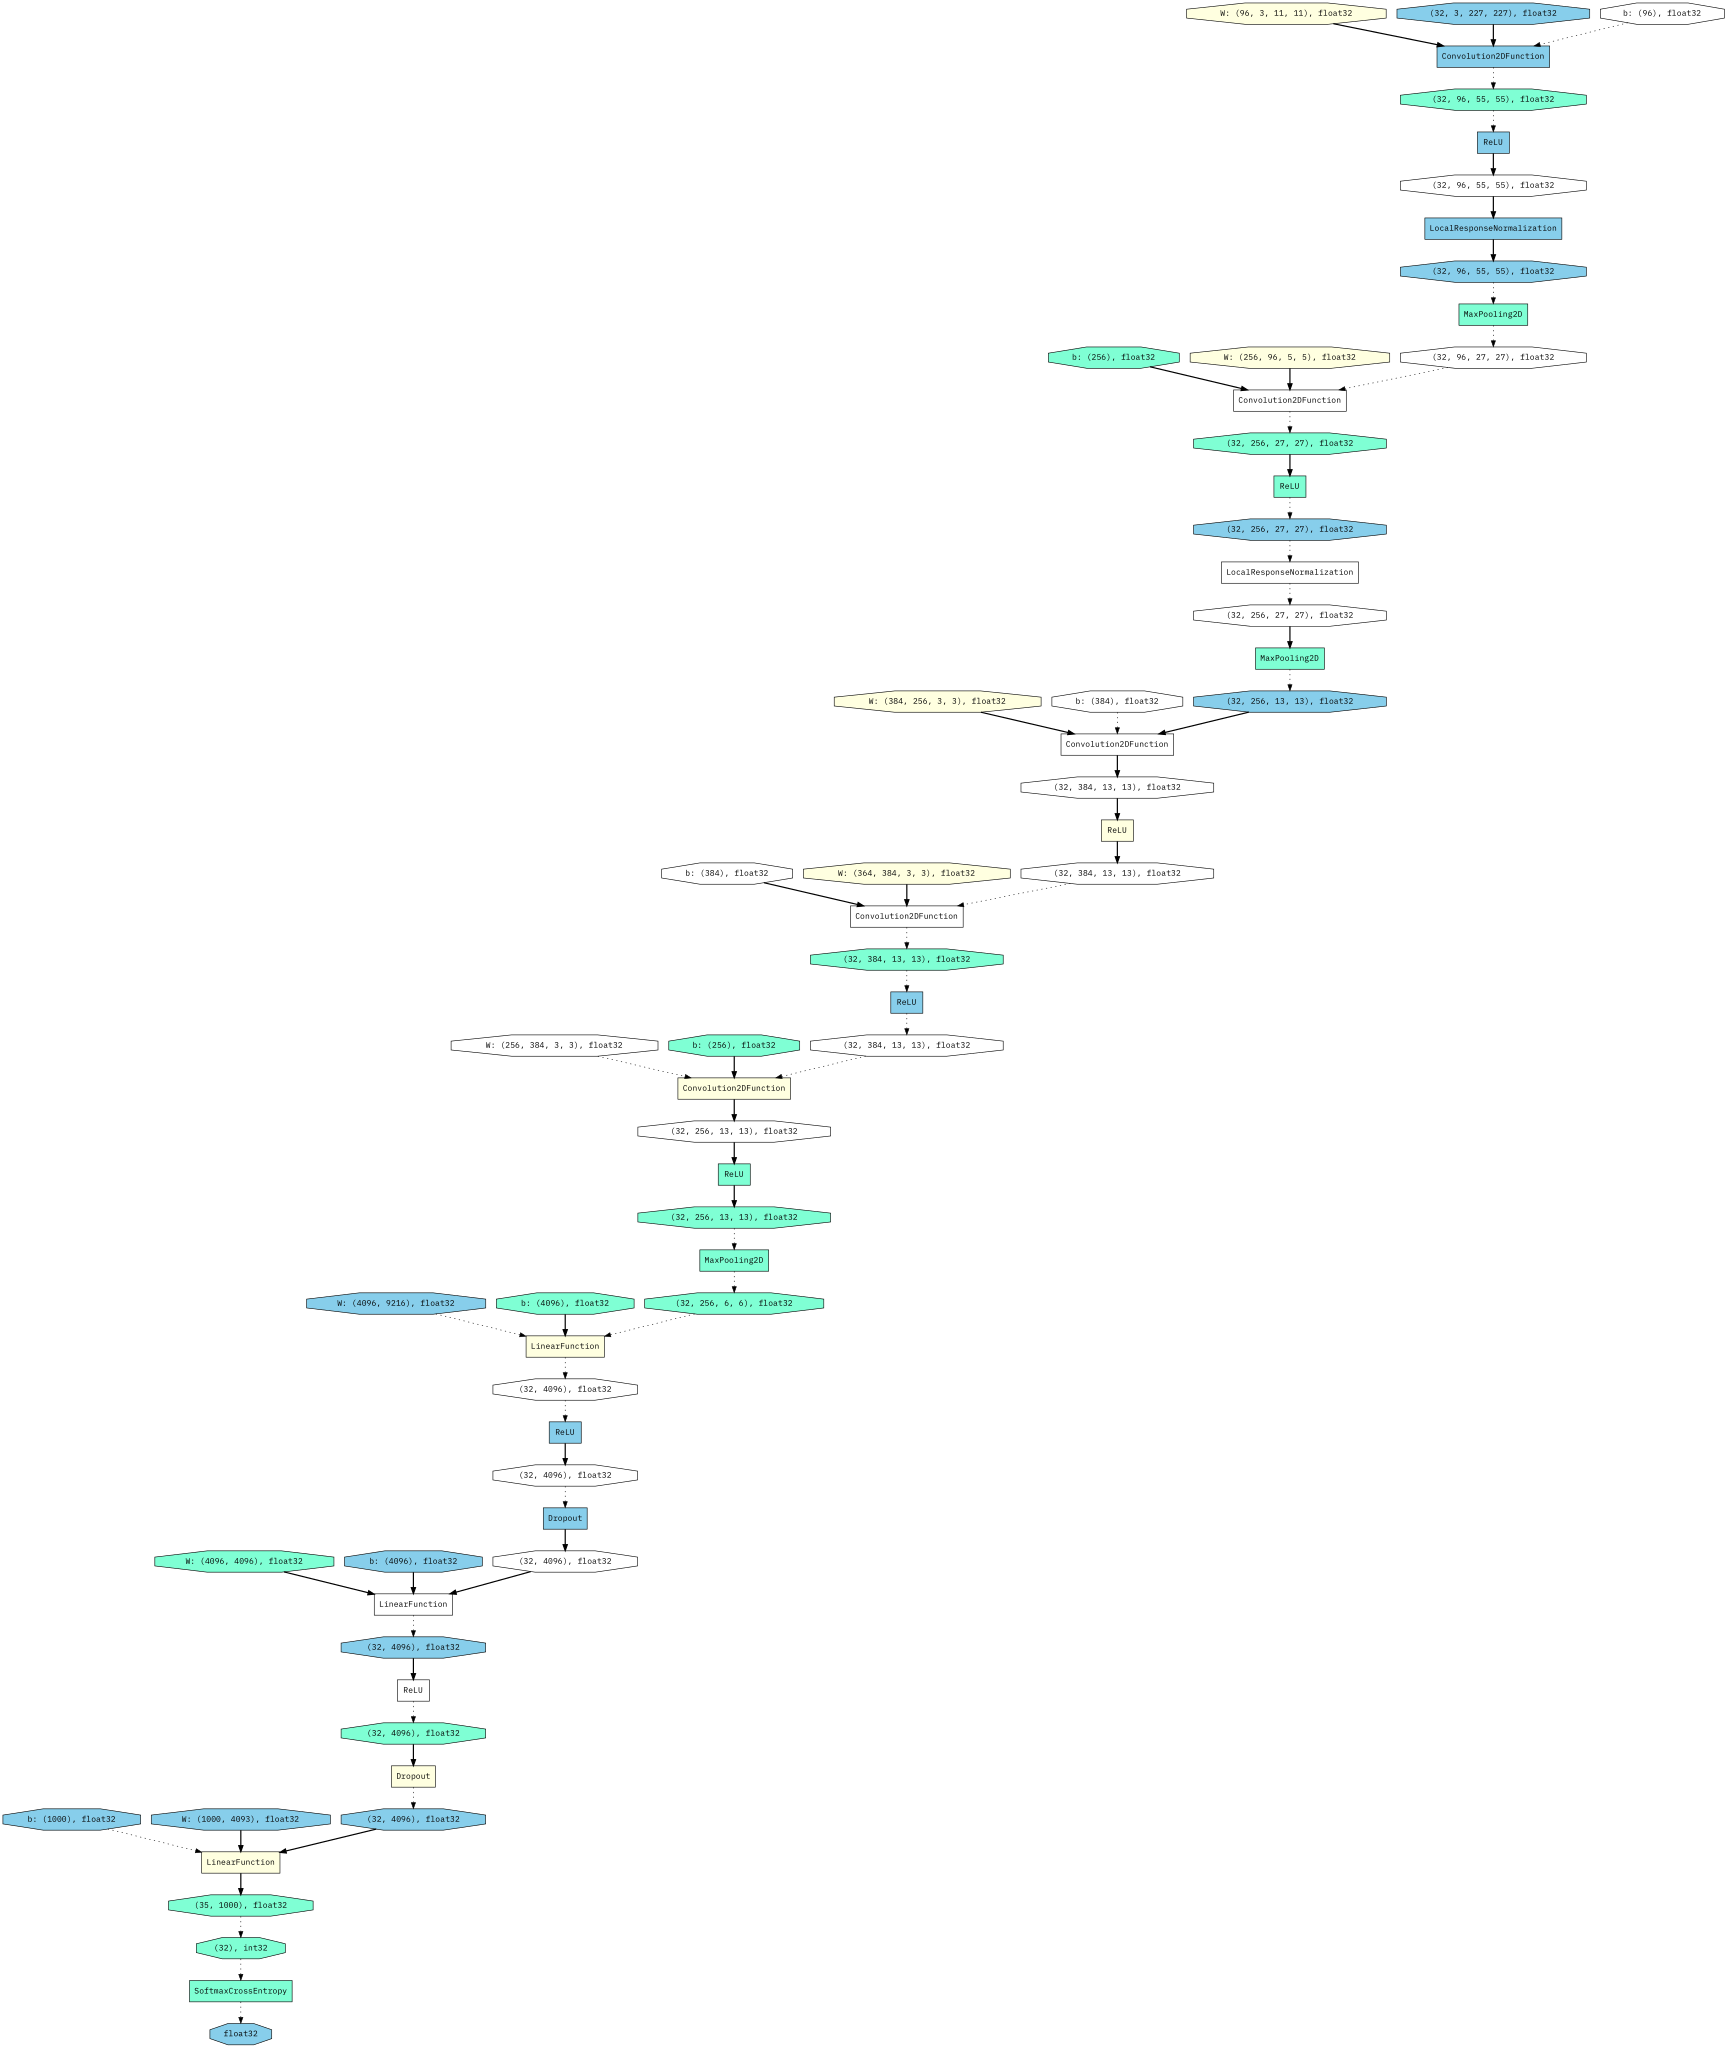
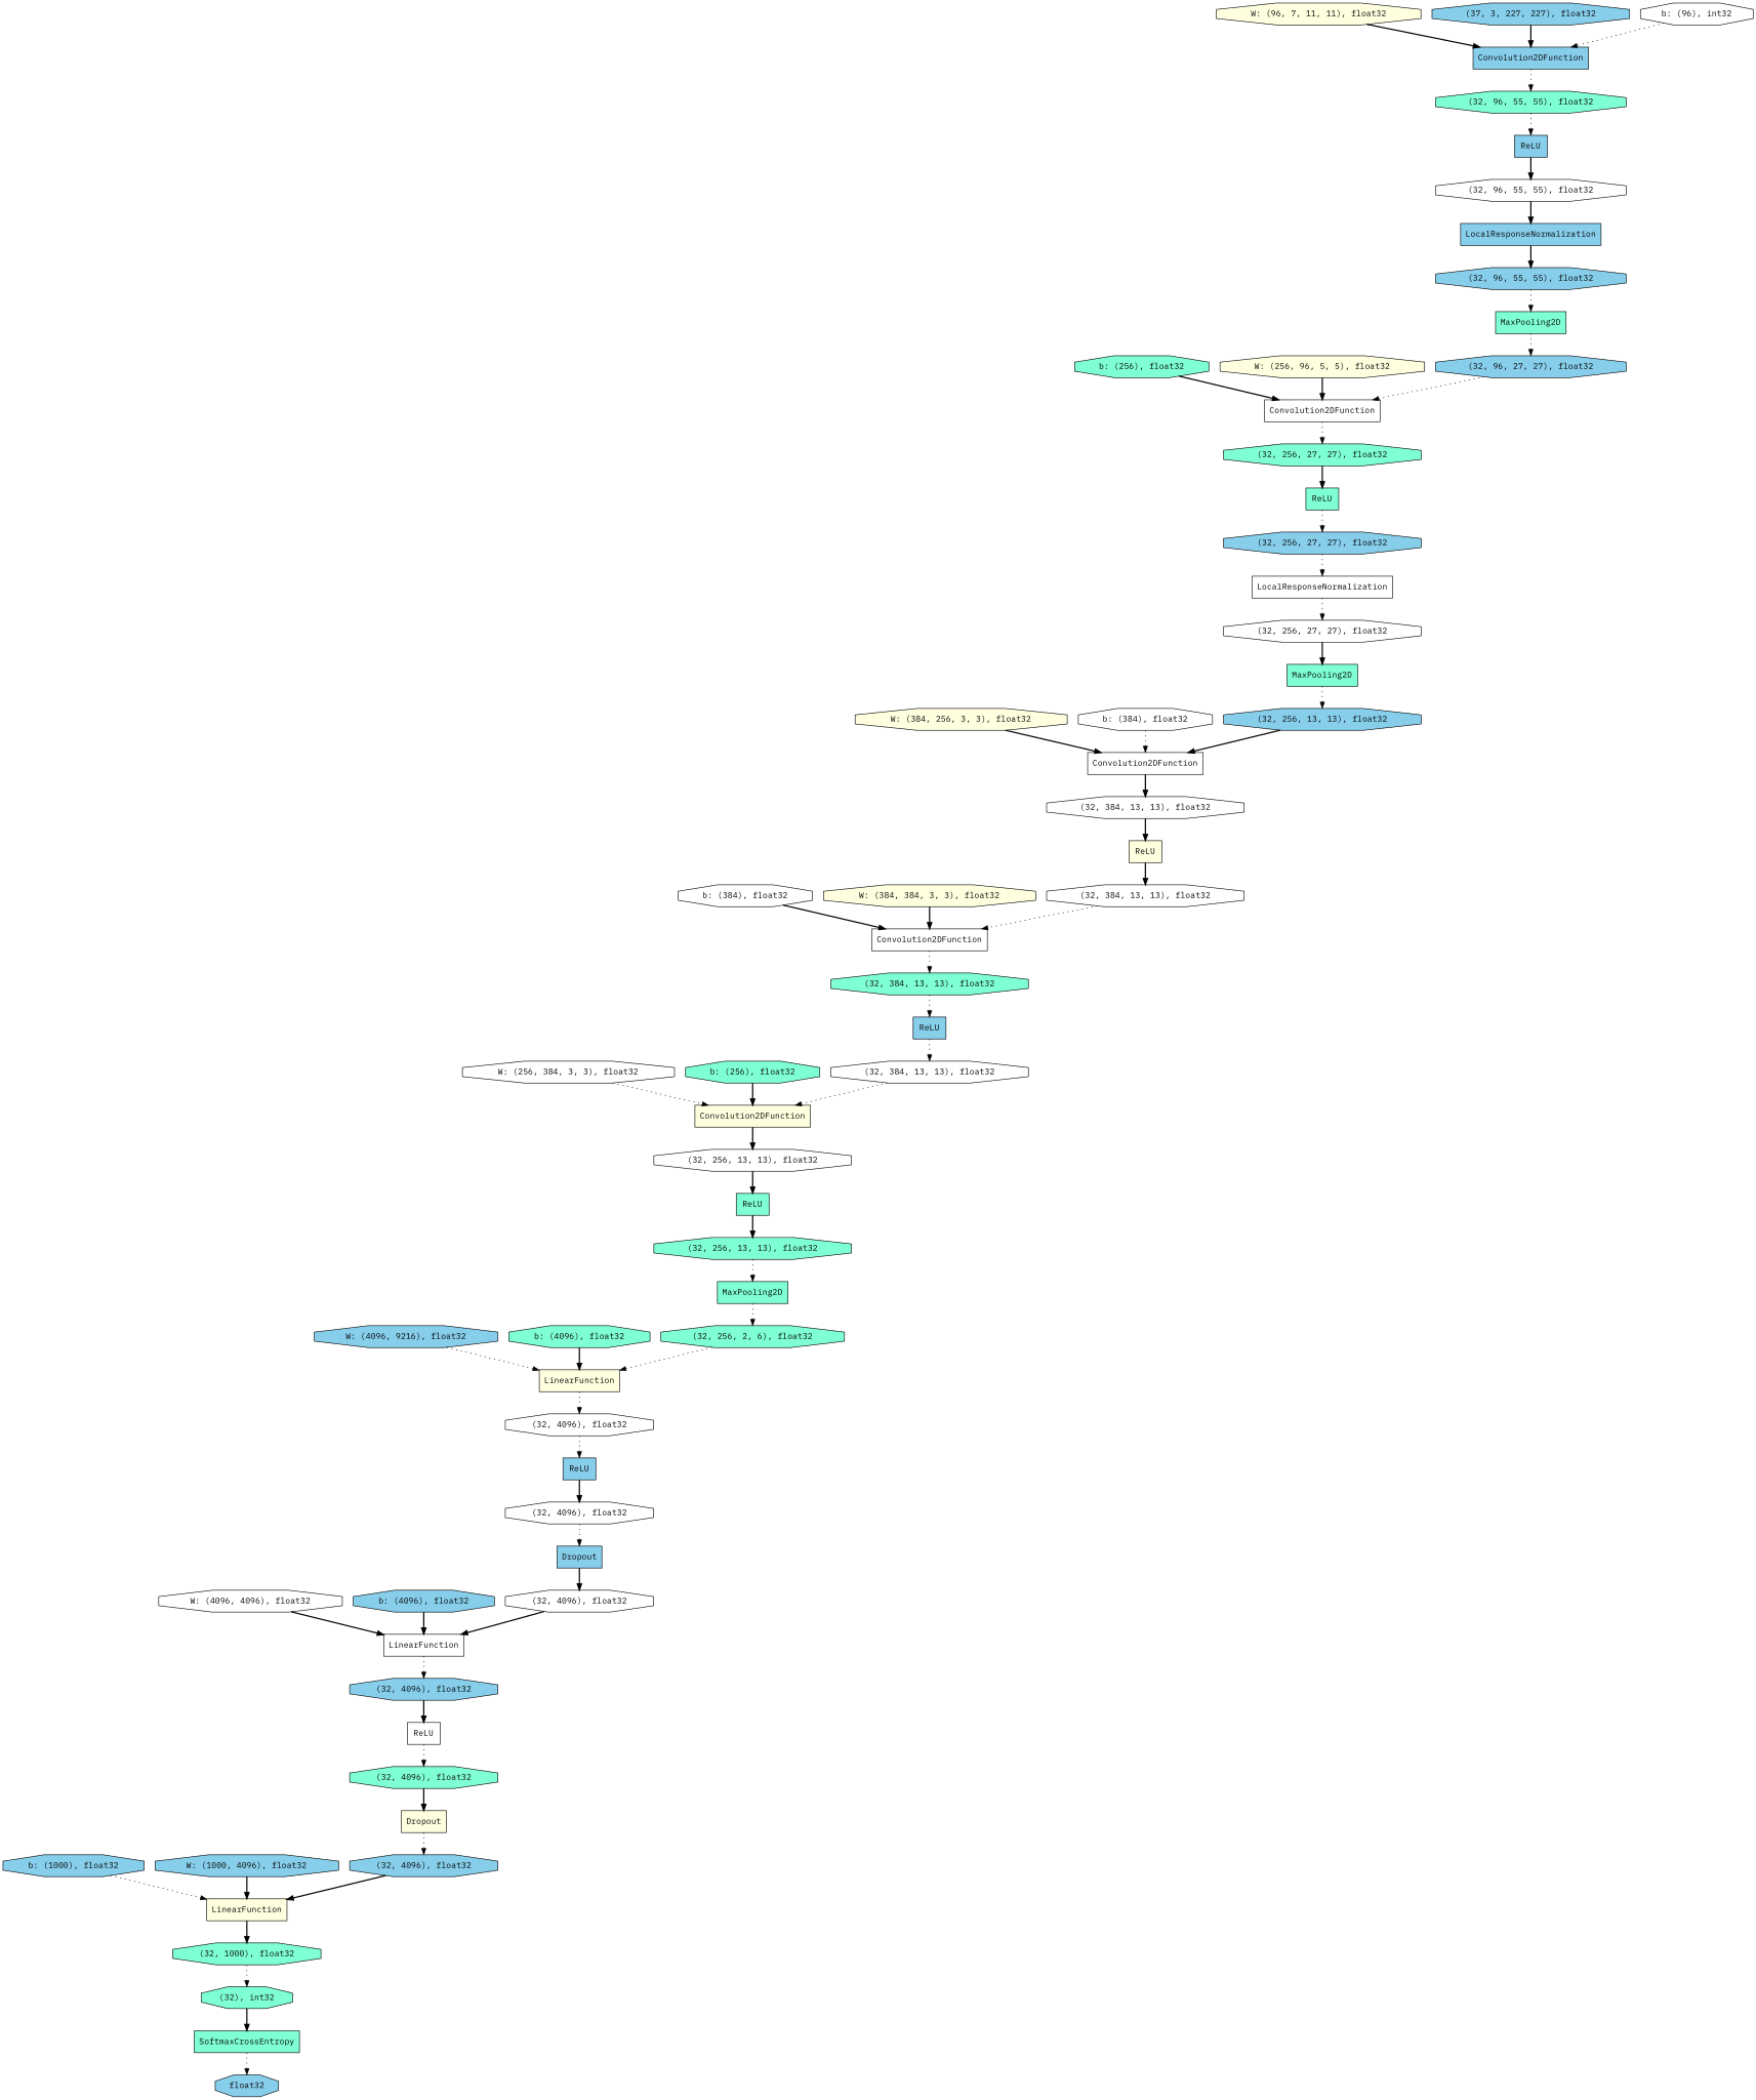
  digraph {
    fontname="IBM Plex Mono"
    rankdir=TB
    node [fillcolor=white fontname="IBM Plex Mono" shape=octagon style=filled]
    edge [fontname="IBM Plex Mono" style=dotted]
    n1 [fillcolor=skyblue label=Convolution2DFunction shape=record]
    n2 [fillcolor=aquamarine label="(32, 96, 55, 55), float32"]
    n3 [fillcolor=skyblue label=ReLU shape=record]
    n4 [fillcolor=aquamarine label=ReLU shape=record]
    n5 [fillcolor=aquamarine label="(32, 256, 13, 13), float32"]
    n6 [fillcolor=aquamarine label=MaxPooling2D shape=record]
-   n7 [fillcolor=aquamarine label="(35, 1000), float32"]
+   n7 [fillcolor=aquamarine label="(32, 1000), float32"]
    n8 [fillcolor=aquamarine label="(32), int32"]
    n9 [fillcolor=aquamarine label=SoftmaxCrossEntropy shape=record]
    n10 [fillcolor=skyblue label=float32]
    n11 [fillcolor=lightyellow label="W: (384, 256, 3, 3), float32"]
    n12 [label=Convolution2DFunction shape=record]
    n13 [label="(32, 384, 13, 13), float32"]
    n14 [fillcolor=skyblue label=ReLU shape=record]
    n15 [label="(32, 4096), float32"]
    n16 [fillcolor=skyblue label=Dropout shape=record]
    n17 [fillcolor=aquamarine label=ReLU shape=record]
    n18 [fillcolor=skyblue label="(32, 256, 27, 27), float32"]
    n19 [label=LocalResponseNormalization shape=record]
    n20 [label="(32, 384, 13, 13), float32"]
    n21 [label=Convolution2DFunction shape=record]
    n22 [fillcolor=aquamarine label="(32, 384, 13, 13), float32"]
-   n23 [fillcolor=aquamarine label="(32, 256, 6, 6), float32"]
+   n23 [fillcolor=aquamarine label="(32, 256, 2, 6), float32"]
    n24 [fillcolor=lightyellow label=LinearFunction shape=record]
    n25 [label="(32, 4096), float32"]
    n26 [fillcolor=aquamarine label="b: (256), float32"]
    n27 [label=Convolution2DFunction shape=record]
    n28 [fillcolor=aquamarine label="(32, 256, 27, 27), float32"]
    n29 [label=LinearFunction shape=record]
    n30 [fillcolor=skyblue label="(32, 4096), float32"]
    n31 [label=ReLU shape=record]
    n32 [fillcolor=skyblue label="b: (1000), float32"]
    n33 [fillcolor=lightyellow label=LinearFunction shape=record]
    n34 [label="(32, 4096), float32"]
    n35 [label="(32, 256, 27, 27), float32"]
    n36 [fillcolor=aquamarine label=MaxPooling2D shape=record]
    n37 [fillcolor=skyblue label="(32, 256, 13, 13), float32"]
    n38 [label="b: (384), float32"]
-   n39 [fillcolor=lightyellow label="W: (96, 3, 11, 11), float32"]
+   n39 [fillcolor=lightyellow label="W: (96, 7, 11, 11), float32"]
    n40 [label="W: (256, 384, 3, 3), float32"]
    n41 [fillcolor=lightyellow label=Convolution2DFunction shape=record]
    n42 [label="(32, 256, 13, 13), float32"]
    n43 [fillcolor=lightyellow label=ReLU shape=record]
    n44 [fillcolor=skyblue label="(32, 96, 55, 55), float32"]
    n45 [fillcolor=aquamarine label=MaxPooling2D shape=record]
-   n46 [label="(32, 96, 27, 27), float32"]
+   n46 [fillcolor=skyblue label="(32, 96, 27, 27), float32"]
    n47 [fillcolor=aquamarine label="b: (256), float32"]
-   n48 [fillcolor=skyblue label="W: (1000, 4093), float32"]
+   n48 [fillcolor=skyblue label="W: (1000, 4096), float32"]
    n49 [fillcolor=skyblue label=ReLU shape=record]
    n50 [label="(32, 384, 13, 13), float32"]
    n51 [fillcolor=skyblue label="W: (4096, 9216), float32"]
    n52 [fillcolor=aquamarine label="(32, 4096), float32"]
    n53 [fillcolor=lightyellow label=Dropout shape=record]
    n54 [label="(32, 96, 55, 55), float32"]
-   n55 [fillcolor=lightyellow label="W: (364, 384, 3, 3), float32"]
+   n55 [fillcolor=lightyellow label="W: (384, 384, 3, 3), float32"]
    n56 [fillcolor=skyblue label=LocalResponseNormalization shape=record]
    n57 [fillcolor=skyblue label="(32, 4096), float32"]
-   n58 [fillcolor=aquamarine label="W: (4096, 4096), float32"]
+   n58 [label="W: (4096, 4096), float32"]
    n59 [fillcolor=lightyellow label="W: (256, 96, 5, 5), float32"]
-   n60 [fillcolor=skyblue label="(32, 3, 227, 227), float32"]
-   n61 [label="b: (96), float32"]
+   n60 [fillcolor=skyblue label="(37, 3, 227, 227), float32"]
+   n61 [label="b: (96), int32"]
    n62 [fillcolor=skyblue label="b: (4096), float32"]
    n63 [label="b: (384), float32"]
    n64 [fillcolor=aquamarine label="b: (4096), float32"]
    n1 -> n2
    n2 -> n3
    n3 -> n54 [style=bold]
    n4 -> n5 [style=bold]
    n5 -> n6
    n6 -> n23
    n7 -> n8
-   n8 -> n9
+   n8 -> n9 [style=bold]
    n9 -> n10
    n11 -> n12 [style=bold]
    n12 -> n13 [style=bold]
    n13 -> n43 [style=bold]
    n14 -> n15 [style=bold]
    n15 -> n16
    n16 -> n34 [style=bold]
    n17 -> n18
    n18 -> n19
    n19 -> n35
    n20 -> n21
    n21 -> n22
    n22 -> n49
    n23 -> n24
    n24 -> n25
    n25 -> n14
    n26 -> n27 [style=bold]
    n27 -> n28
    n28 -> n17 [style=bold]
    n29 -> n30
    n30 -> n31 [style=bold]
    n31 -> n52
    n32 -> n33
    n33 -> n7 [style=bold]
    n34 -> n29 [style=bold]
    n35 -> n36 [style=bold]
    n36 -> n37
    n37 -> n12 [style=bold]
    n38 -> n21 [style=bold]
    n39 -> n1 [style=bold]
    n40 -> n41
    n41 -> n42 [style=bold]
    n42 -> n4 [style=bold]
    n43 -> n20 [style=bold]
    n44 -> n45
    n45 -> n46
    n46 -> n27
    n47 -> n41 [style=bold]
    n48 -> n33 [style=bold]
    n49 -> n50
    n50 -> n41
    n51 -> n24
    n52 -> n53 [style=bold]
    n53 -> n57
    n54 -> n56 [style=bold]
    n55 -> n21 [style=bold]
    n56 -> n44 [style=bold]
    n57 -> n33 [style=bold]
    n58 -> n29 [style=bold]
    n59 -> n27 [style=bold]
    n60 -> n1 [style=bold]
    n61 -> n1
    n62 -> n29 [style=bold]
    n63 -> n12
    n64 -> n24 [style=bold]
  }
